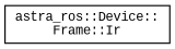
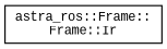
  digraph {
    rankdir=LR
    fontname="Liberation Mono"
-   n1 [color=black fillcolor=white fontname="Liberation Mono" fontsize=10 height=0.2 label="astra_ros::Device::\lFrame::Ir" shape=record style=filled width=0.4]
+   n1 [color=black fillcolor=white fontname="Liberation Mono" fontsize=10 height=0.2 label="astra_ros::Frame::\lFrame::Ir" shape=record style=filled width=0.4]
  }
